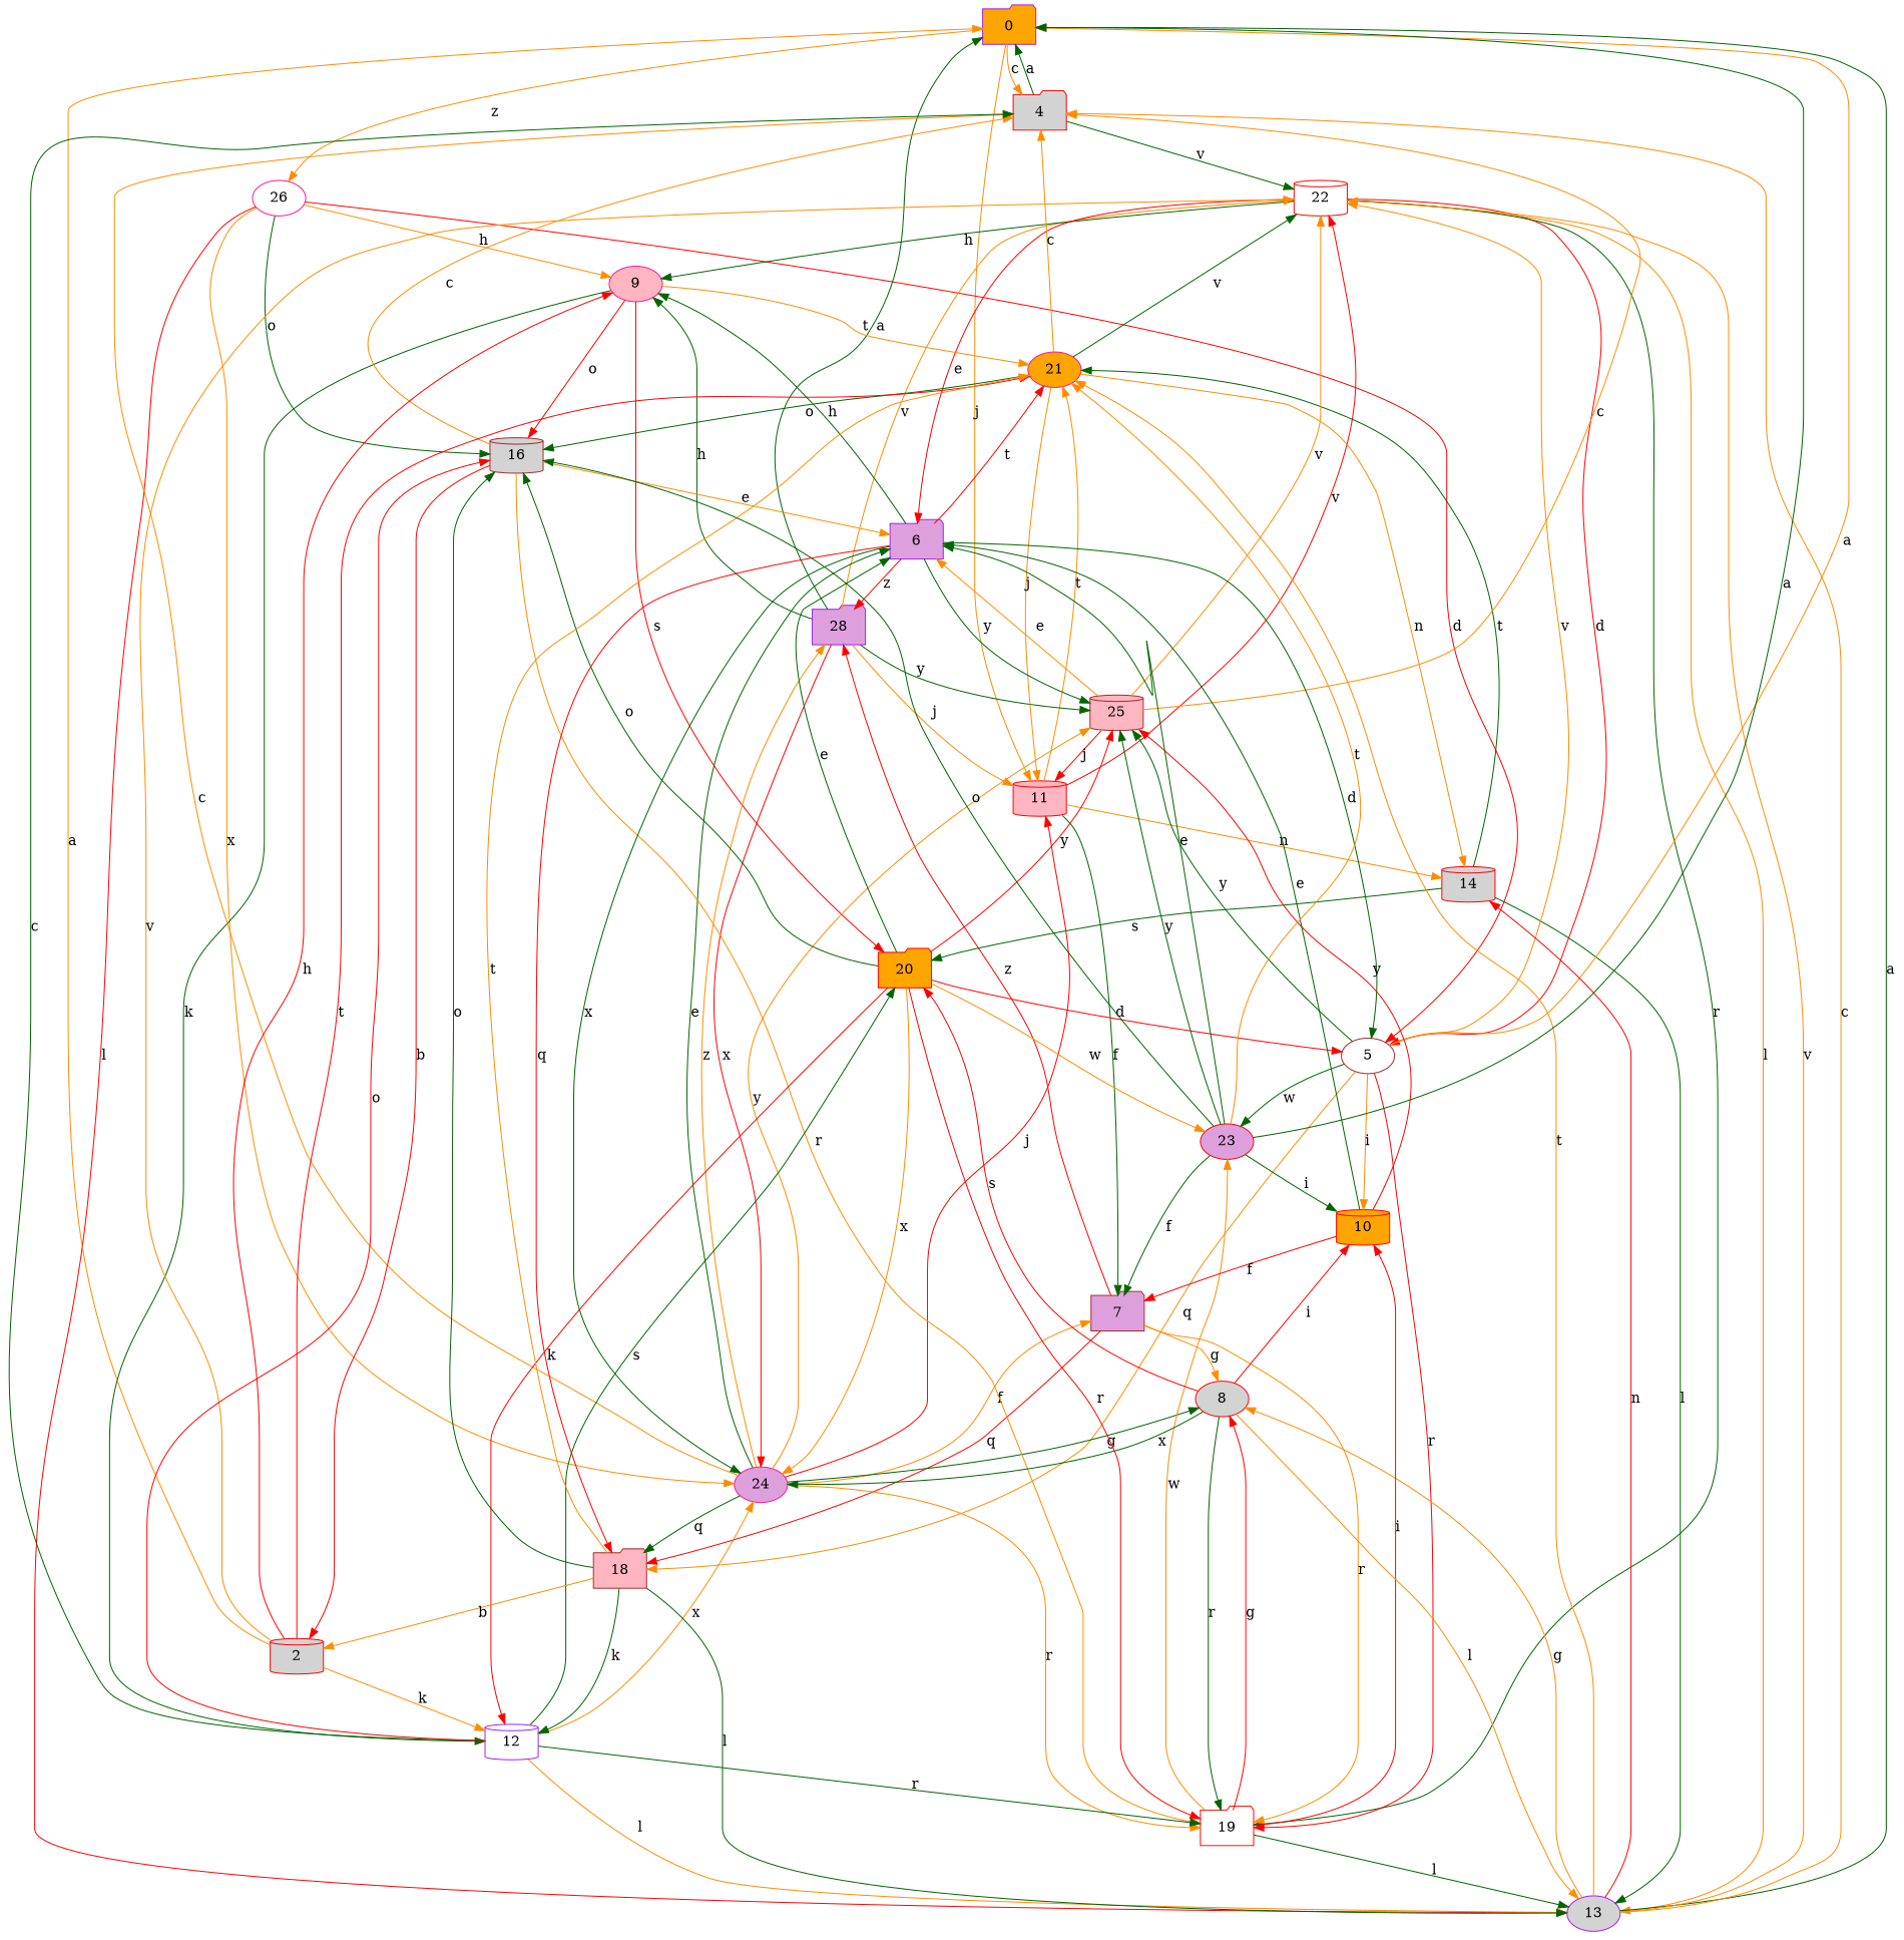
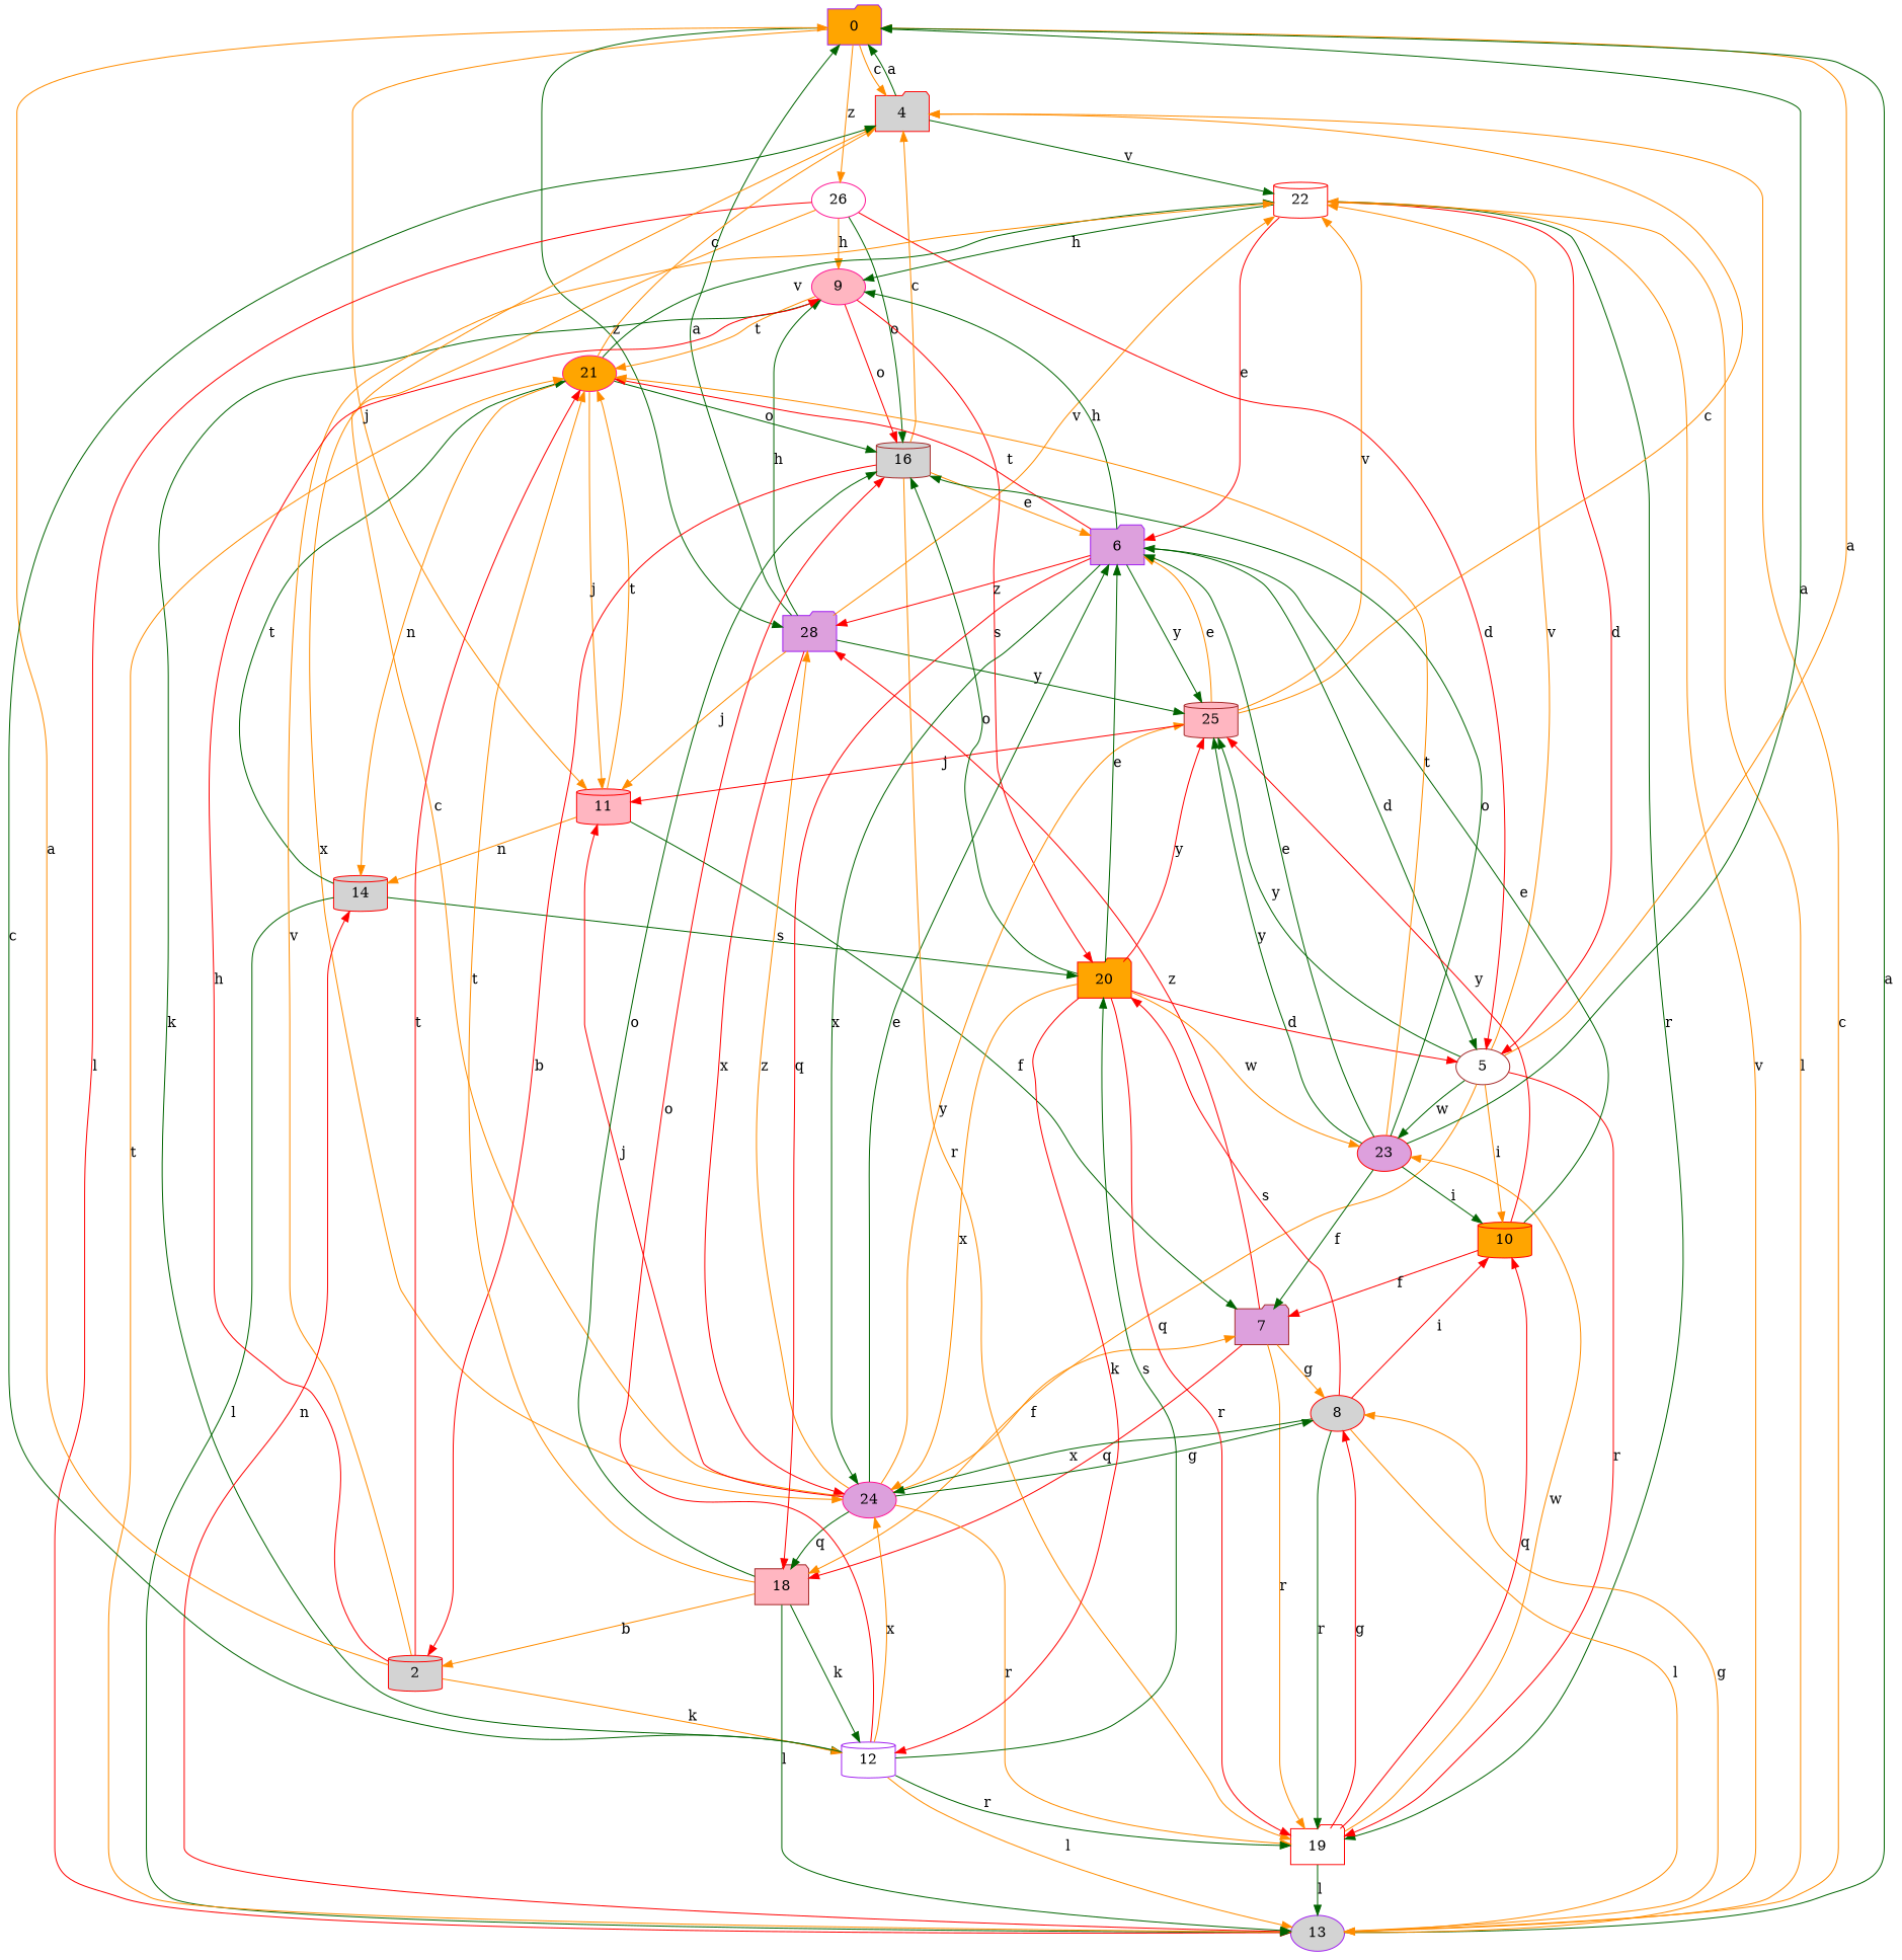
  strict digraph {
    node [color=red fillcolor=lightgrey shape=folder style=filled]
    edge [color=darkorange]
    0 [color=purple fillcolor=orange]
    4
    11 [fillcolor=lightpink shape=cylinder]
    26 [color=deeppink fillcolor=white shape=ellipse]
    28 [color=purple fillcolor=plum]
    22 [fillcolor=white shape=cylinder]
    21 [color=deeppink fillcolor=orange shape=ellipse]
    7 [color=brown fillcolor=plum]
    14 [shape=cylinder]
    9 [color=deeppink fillcolor=lightpink shape=ellipse]
    5 [color=brown fillcolor=white shape=ellipse]
    24 [color=deeppink fillcolor=plum shape=ellipse]
    13 [color=purple shape=ellipse]
    16 [color=brown shape=cylinder]
    25 [color=brown fillcolor=lightpink shape=cylinder]
    2 [shape=cylinder]
    12 [color=purple fillcolor=white shape=cylinder]
    20 [fillcolor=orange]
    19 [fillcolor=white]
    6 [color=purple fillcolor=plum]
    10 [fillcolor=orange shape=cylinder]
    18 [color=brown fillcolor=lightpink]
    23 [fillcolor=plum shape=ellipse]
    8 [shape=ellipse]
    0 -> 4 [label=c]
    0 -> 11 [label=j]
    0 -> 26 [label=z]
+   0 -> 28 [color=darkgreen label=z]
    4 -> 0 [color=darkgreen label=a]
    4 -> 22 [color=darkgreen label=v]
-   11 -> 22 [color=red label=v]
    11 -> 21 [label=t]
    11 -> 7 [color=darkgreen label=f]
    11 -> 14 [label=n]
    26 -> 9 [label=h]
    26 -> 5 [color=red label=d]
    26 -> 24 [label=x]
    26 -> 13 [color=red label=l]
    26 -> 16 [color=darkgreen label=o]
    28 -> 0 [color=darkgreen label=a]
    28 -> 11 [label=j]
    28 -> 22 [label=v]
    28 -> 9 [color=darkgreen label=h]
    28 -> 24 [color=red label=x]
    28 -> 25 [color=darkgreen label=y]
    22 -> 9 [color=darkgreen label=h]
    22 -> 5 [color=red label=d]
    22 -> 13 [label=l]
    22 -> 19 [color=darkgreen label=r]
    22 -> 6 [color=red label=e]
    21 -> 4 [label=c]
    21 -> 11 [label=j]
    21 -> 22 [color=darkgreen label=v]
    21 -> 14 [label=n]
    21 -> 16 [color=darkgreen label=o]
    7 -> 28 [color=red label=z]
    7 -> 19 [label=r]
    7 -> 18 [color=red label=q]
    7 -> 8 [label=g]
    14 -> 21 [color=darkgreen label=t]
    14 -> 13 [color=darkgreen label=l]
    14 -> 20 [color=darkgreen label=s]
    9 -> 21 [label=t]
    9 -> 16 [color=red label=o]
    9 -> 12 [color=darkgreen label=k]
    9 -> 20 [color=red label=s]
    5 -> 0 [label=a]
    5 -> 22 [label=v]
    5 -> 25 [color=darkgreen label=y]
    5 -> 19 [color=red label=r]
    5 -> 10 [label=i]
    5 -> 18 [label=q]
    5 -> 23 [color=darkgreen label=w]
    24 -> 4 [label=c]
    24 -> 11 [color=red label=j]
    24 -> 28 [label=z]
    24 -> 7 [label=f]
    24 -> 25 [label=y]
    24 -> 19 [label=r]
    24 -> 6 [color=darkgreen label=e]
    24 -> 18 [color=darkgreen label=q]
    24 -> 8 [color=darkgreen label=g]
    13 -> 0 [color=darkgreen label=a]
    13 -> 4 [label=c]
    13 -> 22 [label=v]
    13 -> 21 [label=t]
    13 -> 14 [color=red label=n]
    13 -> 8 [label=g]
    16 -> 4 [label=c]
    16 -> 2 [color=red label=b]
    16 -> 19 [label=r]
    16 -> 6 [label=e]
    25 -> 4 [label=c]
    25 -> 11 [color=red label=j]
    25 -> 22 [label=v]
    25 -> 6 [label=e]
    2 -> 0 [label=a]
    2 -> 22 [label=v]
    2 -> 21 [color=red label=t]
    2 -> 9 [color=red label=h]
    2 -> 12 [label=k]
    12 -> 4 [color=darkgreen label=c]
    12 -> 24 [label=x]
    12 -> 13 [label=l]
    12 -> 16 [color=red label=o]
    12 -> 20 [color=darkgreen label=s]
    12 -> 19 [color=darkgreen label=r]
    20 -> 5 [color=red label=d]
    20 -> 24 [label=x]
    20 -> 16 [color=darkgreen label=o]
    20 -> 25 [color=red label=y]
    20 -> 12 [color=red label=k]
    20 -> 19 [color=red label=r]
    20 -> 6 [color=darkgreen label=e]
    20 -> 23 [label=w]
    19 -> 13 [color=darkgreen label=l]
-   19 -> 10 [color=red label=i]
+   19 -> 10 [color=red label=q]
    19 -> 23 [label=w]
    19 -> 8 [color=red label=g]
    6 -> 28 [color=red label=z]
    6 -> 21 [color=red label=t]
    6 -> 9 [color=darkgreen label=h]
    6 -> 5 [color=darkgreen label=d]
    6 -> 24 [color=darkgreen label=x]
    6 -> 25 [color=darkgreen label=y]
    6 -> 18 [color=red label=q]
    10 -> 7 [color=red label=f]
    10 -> 25 [color=red label=y]
    10 -> 6 [color=darkgreen label=e]
    18 -> 21 [label=t]
    18 -> 13 [color=darkgreen label=l]
    18 -> 16 [color=darkgreen label=o]
    18 -> 2 [label=b]
    18 -> 12 [color=darkgreen label=k]
    23 -> 0 [color=darkgreen label=a]
    23 -> 21 [label=t]
    23 -> 7 [color=darkgreen label=f]
    23 -> 16 [color=darkgreen label=o]
    23 -> 25 [color=darkgreen label=y]
    23 -> 6 [color=darkgreen label=e]
    23 -> 10 [color=darkgreen label=i]
    8 -> 24 [color=darkgreen label=x]
    8 -> 13 [label=l]
    8 -> 20 [color=red label=s]
    8 -> 19 [color=darkgreen label=r]
    8 -> 10 [color=red label=i]
  }
